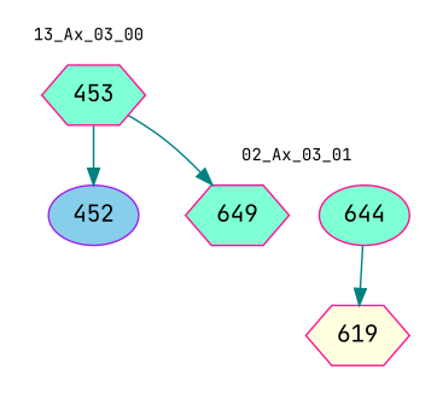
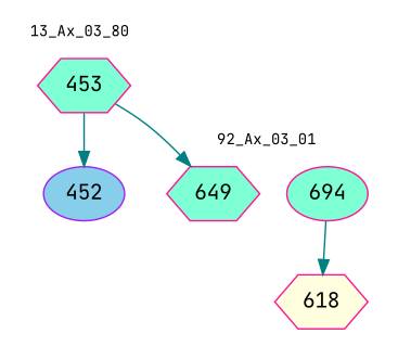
  digraph {
    fontname="JetBrains Mono"
    node [color=deeppink fillcolor=aquamarine fontname="JetBrains Mono" shape=hexagon style=filled]
    edge [color=teal fontname="JetBrains Mono"]
    n1 [label=453]
    n2 [color=purple fillcolor=skyblue label=452 shape=ellipse]
-   n3 [label=644 shape=ellipse]
-   n4 [fillcolor=lightyellow label=619]
+   n3 [label=694 shape=ellipse]
+   n4 [fillcolor=lightyellow label=618]
    n5 [label=649]
    subgraph cluster_1 {
      color=white
      fontsize=10
-     label="13_Ax_03_00"
+     label="13_Ax_03_80"
      n1
      n2
    }
    subgraph cluster_2 {
      color=white
      fontsize=10
-     label="02_Ax_03_01"
+     label="92_Ax_03_01"
      n3
      n4
      n5
    }
    n1 -> n2
    n1 -> n5
    n3 -> n4
  }
